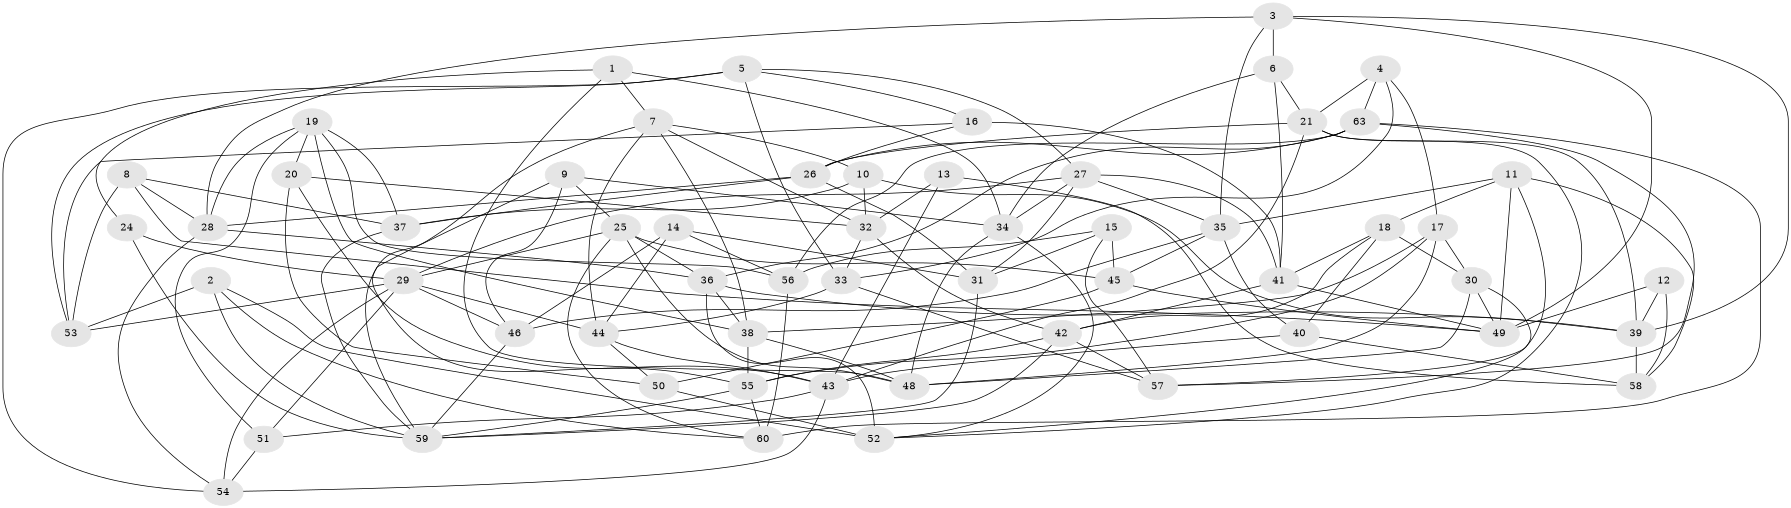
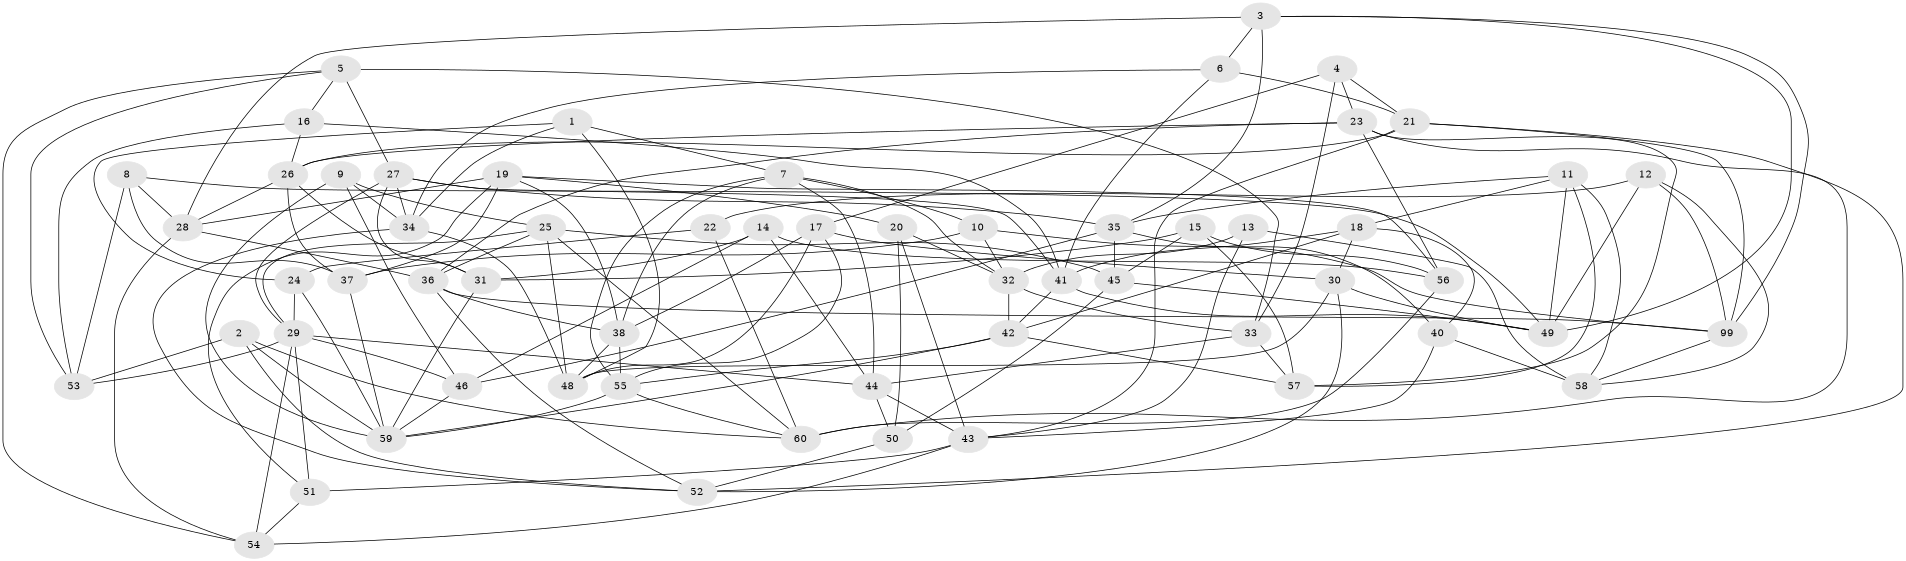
  graph {
    node [color=gray90 style=filled]
    edge [weight=1.0]
    1
    7
    24
    34
    48
    10
    32
    38
    44
    55
    59
    29
    52
    2
    53
    60
    3
    6
    28
    35
-   39
+   39 [label=99]
    49
    21
    41
    54
    36
    46
    45
    40
    58
    4
    17
-   23 [label=63]
+   23
    33
    30
    43
    26
    57
    56
    5
    16
    27
    31
    42
    37
    50
    8
    9
    25
    11
    18
    12
+   22
    13
    51
    14
    15
    19
    20
    1 -- 7
    1 -- 24
    1 -- 34
    1 -- 48
    7 -- 10
    7 -- 32
    7 -- 38
    7 -- 44
    7 -- 55
    24 -- 59
    24 -- 29
    34 -- 48
    34 -- 52
    10 -- 32
    10 -- 39
    10 -- 37
    32 -- 33
    32 -- 42
    38 -- 48
    38 -- 55
    44 -- 43
    44 -- 50
    55 -- 59
    55 -- 60
    29 -- 44
    29 -- 53 [weight=2.0]
    29 -- 54
    29 -- 46
    29 -- 51 [weight=2.0]
    2 -- 59
    2 -- 52
    2 -- 53
    2 -- 60
    3 -- 6
    3 -- 28
    3 -- 35
    3 -- 39
    3 -- 49
    6 -- 34
    6 -- 21
    6 -- 41
    28 -- 54
    28 -- 36
    35 -- 46
    35 -- 45
    35 -- 40
    39 -- 58
    21 -- 52
    21 -- 39
    21 -- 43
    21 -- 26
    41 -- 49
    41 -- 42
    36 -- 38
    36 -- 52
    36 -- 39
    46 -- 59 [weight=2.0]
    45 -- 49
    45 -- 50
    40 -- 58
    40 -- 43
    4 -- 21
    4 -- 17
    4 -- 23
    4 -- 33
    17 -- 48 [weight=2.0]
    17 -- 38
    17 -- 55
    17 -- 30
    23 -- 60
    23 -- 36
    23 -- 26
    23 -- 57
    23 -- 56
    33 -- 44
    33 -- 57
    30 -- 48
    30 -- 52
    30 -- 49
    43 -- 54
    43 -- 51
    26 -- 28
    26 -- 31
    26 -- 37
    56 -- 60 [weight=2.0]
    5 -- 53
    5 -- 54
    5 -- 33 [weight=2.0]
    5 -- 16
    5 -- 27
    16 -- 53
    16 -- 41
    16 -- 26
    27 -- 34
    27 -- 29
    27 -- 35
    27 -- 41
    27 -- 31
    31 -- 59
    42 -- 55
    42 -- 59
    42 -- 57
    37 -- 59 [weight=2.0]
    50 -- 52
    8 -- 53
    8 -- 28
    8 -- 49
    8 -- 37
    9 -- 34
    9 -- 59
    9 -- 46
    9 -- 25
    25 -- 48 [weight=2.0]
    25 -- 29
    25 -- 60
    25 -- 36
    25 -- 45 [weight=2.0]
    11 -- 35
    11 -- 49 [weight=2.0]
    11 -- 58
    11 -- 57
    11 -- 18
    18 -- 41
    18 -- 40
    18 -- 30 [weight=2.0]
    18 -- 42
    12 -- 39
    12 -- 49
    12 -- 58
+   12 -- 22
+   22 -- 24
+   22 -- 60 [weight=2.0]
    13 -- 32
    13 -- 58 [weight=2.0]
    13 -- 43
    51 -- 54
    14 -- 44
    14 -- 46
    14 -- 56
    14 -- 31
    15 -- 45
    15 -- 57 [weight=2.0]
    15 -- 56
    15 -- 31 [weight=2.0]
    19 -- 38
    19 -- 28
    19 -- 56
    19 -- 37
    19 -- 51
    19 -- 20
    20 -- 32
    20 -- 43
    20 -- 50
  }
